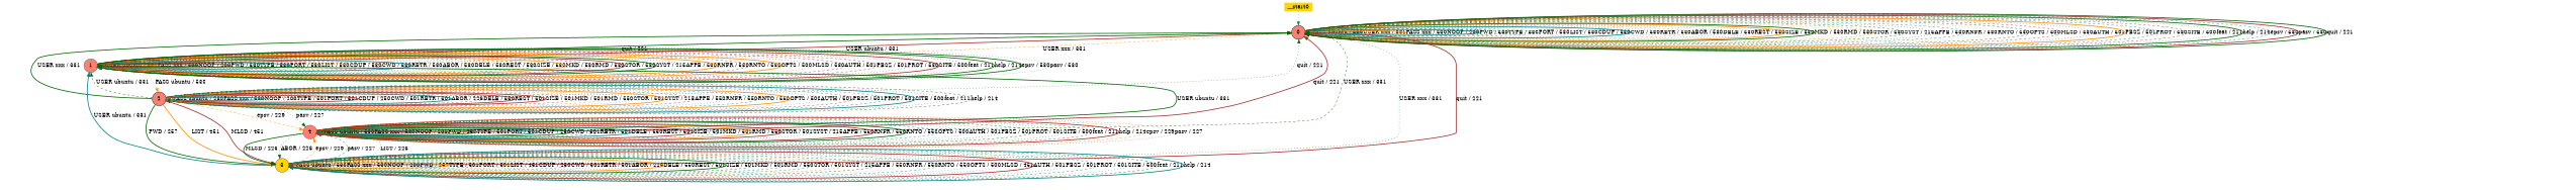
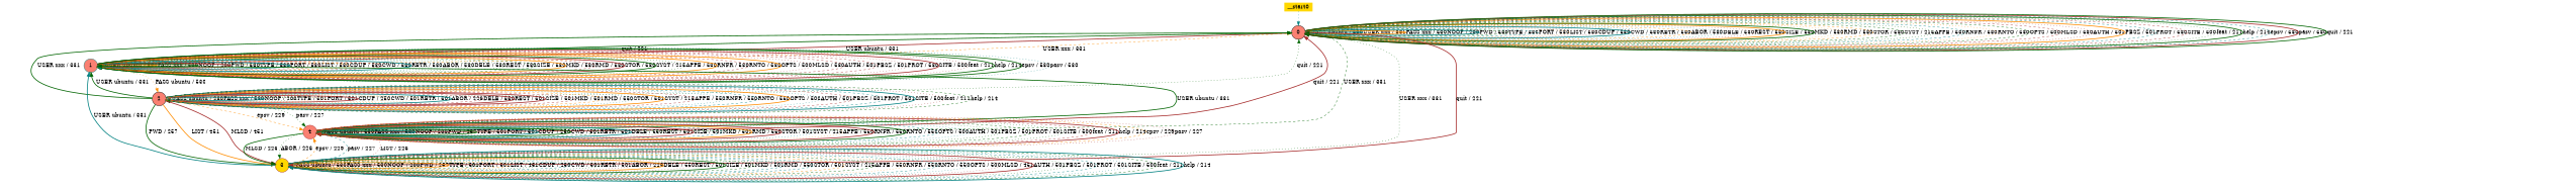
  digraph {
    node [color=brown fillcolor=salmon shape=circle style=filled]
    edge [color=darkgreen style=dotted]
    n1 [color=black label=0]
    n2 [color=teal label=1]
    n3 [color=black label=2]
    n4 [fillcolor=gold label=3]
    n5 [label=4]
    __start0 [fillcolor=gold height=0 shape=none width=0]
    n1 -> n1 [label="PASS ubuntu / 530"]
    n1 -> n1 [color=teal label="USER xxx / 331" style=bold]
    n1 -> n1 [color=darkorange label="PASS xxx / 530" style=bold]
    n1 -> n1 [label="NOOP / 200"]
    n1 -> n1 [color=teal label="PWD / 530" style=bold]
    n1 -> n1 [label="TYPE / 530" style=dashed]
    n1 -> n1 [color=teal label="PORT / 530" style=dashed]
    n1 -> n1 [color=darkorange label="LIST / 530"]
    n1 -> n1 [color=brown label="CDUP / 530"]
    n1 -> n1 [color=teal label="CWD / 530" style=bold]
    n1 -> n1 [color=teal label="RETR / 530"]
    n1 -> n1 [color=darkorange label="ABOR / 530" style=dashed]
    n1 -> n1 [color=teal label="DELE / 530"]
    n1 -> n1 [color=brown label="REST / 530"]
    n1 -> n1 [color=darkorange label="SIZE / 530" style=bold]
    n1 -> n1 [label="MKD / 530" style=bold]
    n1 -> n1 [color=darkorange label="RMD / 530"]
    n1 -> n1 [color=darkorange label="STOR / 530" style=dashed]
    n1 -> n1 [label="SYST / 215" style=dashed]
    n1 -> n1 [label="APPE / 530"]
    n1 -> n1 [color=teal label="RNFR / 530" style=dashed]
    n1 -> n1 [color=darkorange label="RNTO / 530"]
    n1 -> n1 [label="OPTS / 500" style=dashed]
    n1 -> n1 [color=brown label="MLSD / 530" style=dashed]
    n1 -> n1 [color=brown label="AUTH / 501"]
    n1 -> n1 [color=darkorange label="PBSZ / 501" style=bold]
    n1 -> n1 [color=teal label="PROT / 530" style=dashed]
    n1 -> n1 [color=brown label="SITE / 500" style=dashed]
    n1 -> n1 [label="feat / 211"]
    n1 -> n1 [label="help / 214" style=bold]
    n1 -> n1 [color=teal label="epsv / 530" style=dashed]
    n1 -> n1 [color=brown label="pasv / 530" style=bold]
    n1 -> n1 [label="quit / 221" style=bold]
    n1 -> n2 [color=brown label="USER ubuntu / 331" style=bold]
    n2 -> n1 [color=darkorange label="USER xxx / 331" style=dashed]
    n2 -> n1 [label="quit / 221" style=bold]
    n2 -> n2 [color=teal label="USER ubuntu / 331"]
    n2 -> n2 [color=darkorange label="PASS xxx / 530" style=bold]
    n2 -> n2 [label="NOOP / 200" style=bold]
    n2 -> n2 [color=brown label="PWD / 530" style=bold]
    n2 -> n2 [label="TYPE / 530"]
    n2 -> n2 [color=teal label="PORT / 530" style=bold]
    n2 -> n2 [color=brown label="LIST / 530" style=dashed]
    n2 -> n2 [color=darkorange label="CDUP / 530" style=dashed]
    n2 -> n2 [color=brown label="CWD / 530" style=dashed]
    n2 -> n2 [color=teal label="RETR / 530" style=bold]
    n2 -> n2 [color=teal label="ABOR / 530"]
    n2 -> n2 [label="DELE / 530"]
    n2 -> n2 [label="REST / 530"]
    n2 -> n2 [label="SIZE / 530" style=dashed]
    n2 -> n2 [color=darkorange label="MKD / 530" style=bold]
    n2 -> n2 [color=brown label="RMD / 530" style=dashed]
    n2 -> n2 [color=brown label="STOR / 530" style=bold]
    n2 -> n2 [label="SYST / 215" style=bold]
    n2 -> n2 [label="APPE / 530"]
    n2 -> n2 [color=darkorange label="RNFR / 530" style=bold]
    n2 -> n2 [color=brown label="RNTO / 530" style=dashed]
    n2 -> n2 [color=darkorange label="OPTS / 500" style=bold]
    n2 -> n2 [color=brown label="MLSD / 530"]
    n2 -> n2 [color=brown label="AUTH / 501" style=dashed]
    n2 -> n2 [color=brown label="PBSZ / 501" style=dashed]
    n2 -> n2 [color=brown label="PROT / 530"]
    n2 -> n2 [color=brown label="SITE / 500" style=bold]
    n2 -> n2 [color=brown label="feat / 211"]
    n2 -> n2 [label="help / 214" style=bold]
    n2 -> n2 [label="epsv / 530" style=bold]
    n2 -> n2 [color=teal label="pasv / 530"]
    n2 -> n3 [color=darkorange label="PASS ubuntu / 530"]
    n3 -> n1 [label="USER xxx / 331" style=bold]
    n3 -> n1 [label="quit / 221"]
-   n3 -> n2 [label="USER ubuntu / 331" style=dashed]
+   n3 -> n2 [label="USER ubuntu / 331" style=bold]
    n3 -> n3 [color=darkorange label="PASS ubuntu / 230"]
    n3 -> n3 [color=darkorange label="PASS xxx / 530"]
    n3 -> n3 [color=teal label="NOOP / 200" style=bold]
    n3 -> n3 [label="TYPE / 501"]
    n3 -> n3 [color=darkorange label="PORT / 501"]
    n3 -> n3 [color=brown label="CDUP / 250" style=bold]
    n3 -> n3 [color=darkorange label="CWD / 501"]
    n3 -> n3 [color=darkorange label="RETR / 501"]
    n3 -> n3 [color=teal label="ABOR / 226" style=bold]
    n3 -> n3 [color=brown label="DELE / 550" style=dashed]
    n3 -> n3 [color=brown label="REST / 501" style=bold]
    n3 -> n3 [color=brown label="SIZE / 501" style=bold]
    n3 -> n3 [color=brown label="MKD / 501" style=dashed]
    n3 -> n3 [color=darkorange label="RMD / 550" style=dashed]
    n3 -> n3 [color=teal label="STOR / 501"]
    n3 -> n3 [color=darkorange label="SYST / 215" style=bold]
    n3 -> n3 [color=brown label="APPE / 550" style=dashed]
    n3 -> n3 [color=teal label="RNFR / 550"]
    n3 -> n3 [color=teal label="RNTO / 550" style=dashed]
    n3 -> n3 [color=darkorange label="OPTS / 500" style=bold]
    n3 -> n3 [color=teal label="AUTH / 501"]
    n3 -> n3 [color=brown label="PBSZ / 501" style=dashed]
    n3 -> n3 [color=teal label="PROT / 501" style=dashed]
    n3 -> n3 [color=teal label="SITE / 500" style=bold]
    n3 -> n3 [color=brown label="feat / 211"]
    n3 -> n3 [label="help / 214" style=dashed]
    n3 -> n4 [label="PWD / 257" style=bold]
    n3 -> n4 [color=darkorange label="LIST / 451" style=bold]
    n3 -> n4 [color=brown label="MLSD / 451" style=bold]
    n3 -> n5 [color=darkorange label="epsv / 229" style=dashed]
    n3 -> n5 [label="pasv / 227"]
    n4 -> n1 [label="USER xxx / 331"]
    n4 -> n1 [color=brown label="quit / 221" style=bold]
    n4 -> n2 [color=teal label="USER ubuntu / 331" style=bold]
    n4 -> n4 [color=brown label="PASS ubuntu / 530" style=dashed]
    n4 -> n4 [color=darkorange label="PASS xxx / 530"]
    n4 -> n4 [color=darkorange label="NOOP / 200"]
    n4 -> n4 [label="PWD / 257"]
    n4 -> n4 [color=darkorange label="TYPE / 501" style=bold]
    n4 -> n4 [label="PORT / 501" style=dashed]
    n4 -> n4 [color=darkorange label="LIST / 451" style=dashed]
    n4 -> n4 [label="CDUP / 250"]
    n4 -> n4 [color=teal label="CWD / 501" style=dashed]
    n4 -> n4 [label="RETR / 501"]
    n4 -> n4 [color=brown label="ABOR / 226"]
    n4 -> n4 [color=darkorange label="DELE / 550" style=bold]
    n4 -> n4 [color=brown label="REST / 501"]
    n4 -> n4 [label="SIZE / 501" style=bold]
    n4 -> n4 [label="MKD / 501" style=dashed]
    n4 -> n4 [color=teal label="RMD / 550" style=dashed]
    n4 -> n4 [color=teal label="STOR / 501" style=dashed]
    n4 -> n4 [color=darkorange label="SYST / 215" style=dashed]
    n4 -> n4 [label="APPE / 550" style=dashed]
    n4 -> n4 [color=darkorange label="RNFR / 550"]
    n4 -> n4 [color=teal label="RNTO / 550" style=dashed]
    n4 -> n4 [color=teal label="OPTS / 500"]
    n4 -> n4 [color=brown label="MLSD / 451"]
    n4 -> n4 [color=brown label="AUTH / 501" style=bold]
    n4 -> n4 [label="PBSZ / 501"]
    n4 -> n4 [color=teal label="PROT / 501" style=dashed]
    n4 -> n4 [color=teal label="SITE / 500"]
    n4 -> n4 [label="feat / 211" style=dashed]
    n4 -> n4 [color=teal label="help / 214" style=bold]
    n4 -> n5 [color=darkorange label="epsv / 229" style=dashed]
    n4 -> n5 [color=teal label="pasv / 227" style=dashed]
    n5 -> n1 [label="USER xxx / 331" style=dashed]
    n5 -> n1 [color=brown label="quit / 221" style=bold]
    n5 -> n2 [label="USER ubuntu / 331" style=bold]
    n5 -> n4 [color=brown label="LIST / 226"]
    n5 -> n4 [label="ABOR / 226"]
    n5 -> n4 [label="MLSD / 226" style=bold]
    n5 -> n5 [label="PASS ubuntu / 530" style=dashed]
    n5 -> n5 [color=darkorange label="PASS xxx / 530"]
    n5 -> n5 [color=teal label="NOOP / 200" style=bold]
    n5 -> n5 [color=brown label="PWD / 257"]
    n5 -> n5 [label="TYPE / 501" style=bold]
    n5 -> n5 [color=brown label="PORT / 501"]
    n5 -> n5 [color=teal label="CDUP / 250" style=bold]
    n5 -> n5 [label="CWD / 501" style=bold]
    n5 -> n5 [label="RETR / 501" style=dashed]
    n5 -> n5 [color=teal label="DELE / 550" style=bold]
    n5 -> n5 [label="REST / 501"]
    n5 -> n5 [color=brown label="SIZE / 501" style=bold]
    n5 -> n5 [color=teal label="MKD / 501" style=dashed]
    n5 -> n5 [color=darkorange label="RMD / 550" style=bold]
    n5 -> n5 [color=brown label="STOR / 501" style=bold]
    n5 -> n5 [color=teal label="SYST / 215"]
    n5 -> n5 [color=darkorange label="APPE / 550"]
    n5 -> n5 [color=brown label="RNFR / 550" style=bold]
    n5 -> n5 [label="RNTO / 550" style=bold]
    n5 -> n5 [color=teal label="OPTS / 500" style=dashed]
    n5 -> n5 [color=teal label="AUTH / 501"]
    n5 -> n5 [label="PBSZ / 501"]
    n5 -> n5 [label="PROT / 501" style=dashed]
    n5 -> n5 [label="SITE / 500"]
    n5 -> n5 [color=brown label="feat / 211" style=dashed]
    n5 -> n5 [color=brown label="help / 214" style=bold]
    n5 -> n5 [color=darkorange label="epsv / 229" style=dashed]
    n5 -> n5 [color=brown label="pasv / 227"]
    __start0 -> n1 [color=teal]
  }
